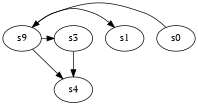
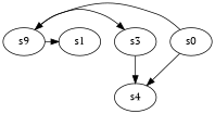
  digraph {
    fontname="PT Serif"
    node [fontname="PT Serif" player=1]
    edge [fontname="PT Serif"]
    n1 [label=s9 player=0]
    s0
    s1 [player=0]
    s3
    s4
    n1 -> s1 [constraint="!(time % 5 == 1)"]
    n1 -> s3 [constraint="time == 6 || time == 12"]
-   n1 -> s4 [constraint="time % 3 == 0 || time % 5 == 3"]
+   s0 -> s4 [constraint="time % 3 == 0 || time % 5 == 3"]
    s0 -> n1 [constraint="!(time % 6 == 5)"]
    s3 -> s4
  }
